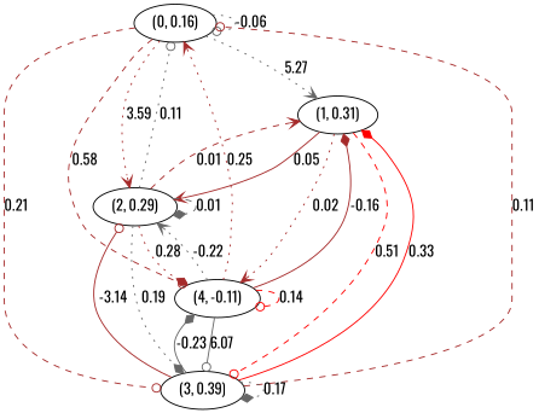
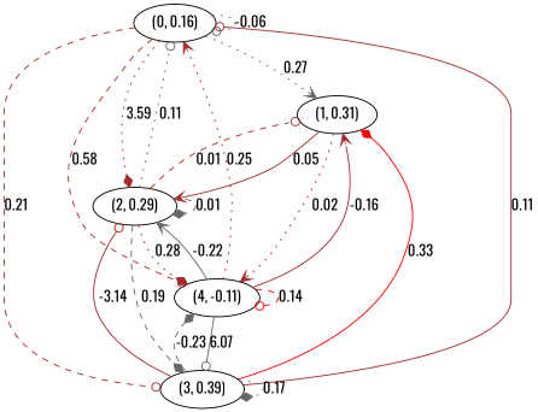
  digraph {
    fontname=Oswald
    node [fontname=Oswald]
    edge [arrowhead=odot color=brown fontname=Oswald style=dotted]
    n1 [label="(0, 0.16)"]
    n2 [label="(1, 0.31)"]
    n3 [label="(2, 0.29)"]
    n4 [label="(3, 0.39)"]
    n5 [label="(4, -0.11)"]
    n1 -> n1 [color=gray40 label=-0.06]
-   n1 -> n2 [arrowhead=vee color=gray40 label=5.27]
-   n1 -> n3 [arrowhead=vee label=3.59]
+   n1 -> n2 [arrowhead=vee color=gray40 label=0.27]
+   n1 -> n3 [arrowhead=diamond label=3.59]
    n1 -> n4 [label=0.21 style=dashed]
    n1 -> n5 [label=0.58 style=dashed]
    n2 -> n3 [arrowhead=vee label=0.05 style=solid]
-   n2 -> n4 [color=red label=0.51 style=dashed]
    n2 -> n5 [arrowhead=vee label=0.02]
    n3 -> n1 [color=gray40 label=0.11]
-   n3 -> n2 [arrowhead=vee label=0.01 style=dashed]
+   n3 -> n2 [label=0.01 style=dashed]
    n3 -> n3 [arrowhead=diamond color=gray40 label=0.01 style=dashed]
-   n3 -> n4 [arrowhead=diamond color=gray40 label=0.19]
+   n3 -> n4 [arrowhead=diamond color=gray40 label=0.19 style=dashed]
    n3 -> n5 [arrowhead=diamond label=0.28]
-   n4 -> n1 [label=0.11 style=dashed]
+   n4 -> n1 [label=0.11 style=solid]
    n4 -> n2 [arrowhead=diamond color=red label=0.33 style=solid]
    n4 -> n3 [label=-3.14 style=solid]
    n4 -> n4 [arrowhead=diamond color=gray40 label=0.17]
-   n4 -> n5 [arrowhead=diamond color=gray40 label=-0.23 style=solid]
+   n4 -> n5 [arrowhead=diamond color=gray40 label=-0.23 style=dashed]
    n5 -> n1 [arrowhead=vee label=0.25]
-   n5 -> n2 [arrowhead=diamond label=-0.16 style=solid]
-   n5 -> n3 [arrowhead=vee color=gray40 label=-0.22]
+   n5 -> n2 [arrowhead=vee label=-0.16 style=solid]
+   n5 -> n3 [arrowhead=vee color=gray40 label=-0.22 style=solid]
    n5 -> n4 [color=gray40 label=6.07 style=solid]
    n5 -> n5 [color=red label=0.14 style=dashed]
  }
